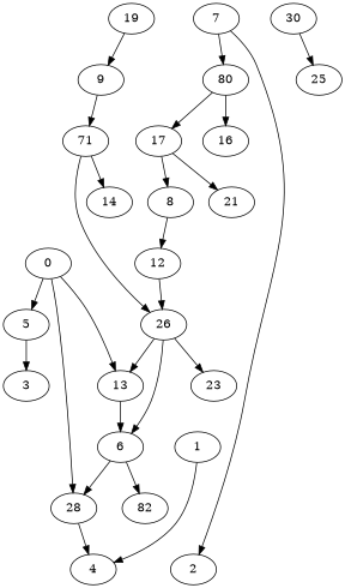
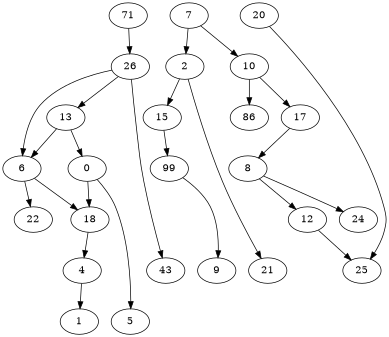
  digraph {
    edge [weight=0]
    0
    5
-   18 [label=28]
-   3
+   18
    4
    1
    2
-   19
-   10 [label=80]
-   16
+   15
+   19 [label=99]
+   10
+   16 [label=86]
    17
    9
    8
    21
    n16 [label=71]
    12
-   14
+   24
    26
    6
-   22 [label=82]
+   22
    7
    25
-   20 [label=30]
+   20
    13
-   23
+   23 [label=43]
    0 -> 5
    0 -> 18
-   5 -> 3
    18 -> 4
-   1 -> 4
+   4 -> 1
+   2 -> 15
+   15 -> 19
    19 -> 9
    10 -> 16 [weight=1]
    10 -> 17
    17 -> 8
-   17 -> 21
-   9 -> n16
+   2 -> 21
    8 -> 12
-   n16 -> 14
+   8 -> 24
    n16 -> 26
-   12 -> 26
+   12 -> 25
    26 -> 6
    26 -> 13
    26 -> 23
    6 -> 18
    6 -> 22
    7 -> 2
    7 -> 10
    20 -> 25
-   0 -> 13
+   13 -> 0
    13 -> 6
  }
